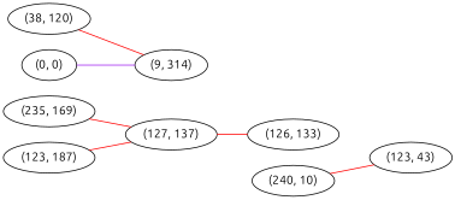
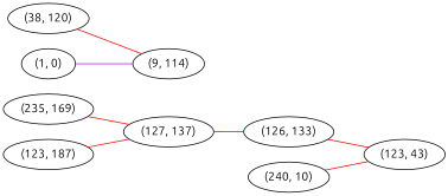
  graph {
    fontname=Ubuntu
    rankdir=LR
    node [fontname=Ubuntu]
    edge [color=red fontname=Ubuntu weight=1]
    "(235, 169)"
    "(127, 137)"
    "(126, 133)"
    "(123, 187)"
    "(123, 43)"
    n6 [label="(240, 10)"]
    "(38, 120)"
-   "(9, 114)" [label="(9, 314)"]
-   "(0, 0)"
+   "(9, 114)"
+   "(0, 0)" [label="(1, 0)"]
    "(235, 169)" -- "(127, 137)"
    "(127, 137)" -- "(126, 133)"
+   "(126, 133)" -- "(123, 43)"
    "(123, 187)" -- "(127, 137)"
    n6 -- "(123, 43)"
    "(38, 120)" -- "(9, 114)"
    "(0, 0)" -- "(9, 114)" [color=purple weight=4]
  }
